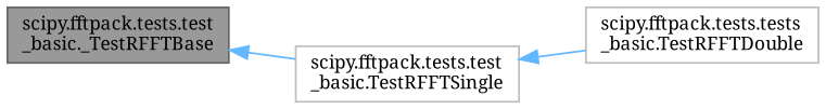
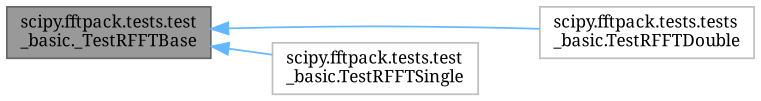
  digraph {
    fontname="Noto Serif"
    rankdir=LR
    node [color=grey75 fillcolor=white fontname="Noto Serif" fontsize=10 shape=box style=filled]
    edge [color=steelblue1 dir=back fontname="Noto Serif" fontsize=10 labelfontname=Helvetica labelfontsize=10 style=solid]
    n1 [color=gray40 fillcolor=grey60 fontcolor=black height=0.2 label="scipy.fftpack.tests.test\l_basic._TestRFFTBase" width=0.4]
    n2 [height=0.2 label="scipy.fftpack.tests.tests\l_basic.TestRFFTDouble" width=0.4]
    n3 [height=0.2 label="scipy.fftpack.tests.test\l_basic.TestRFFTSingle" width=0.4]
-   n3 -> n2
+   n1 -> n2
    n1 -> n3
  }
